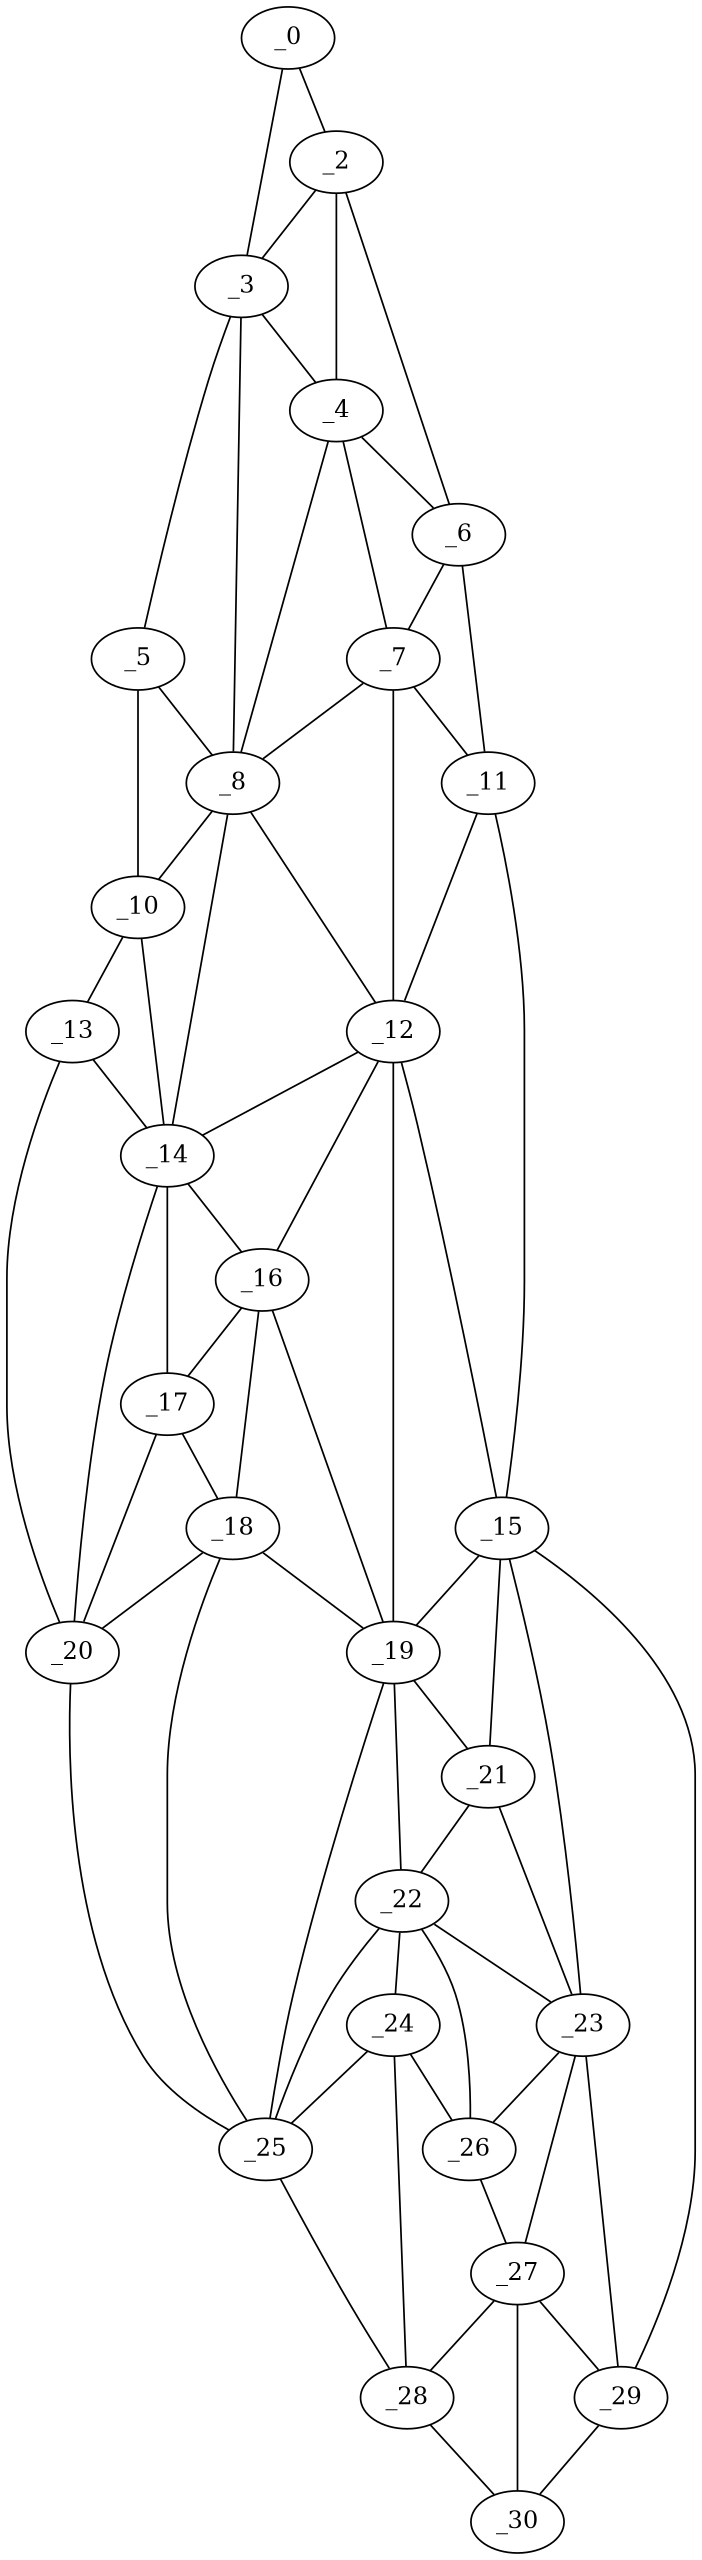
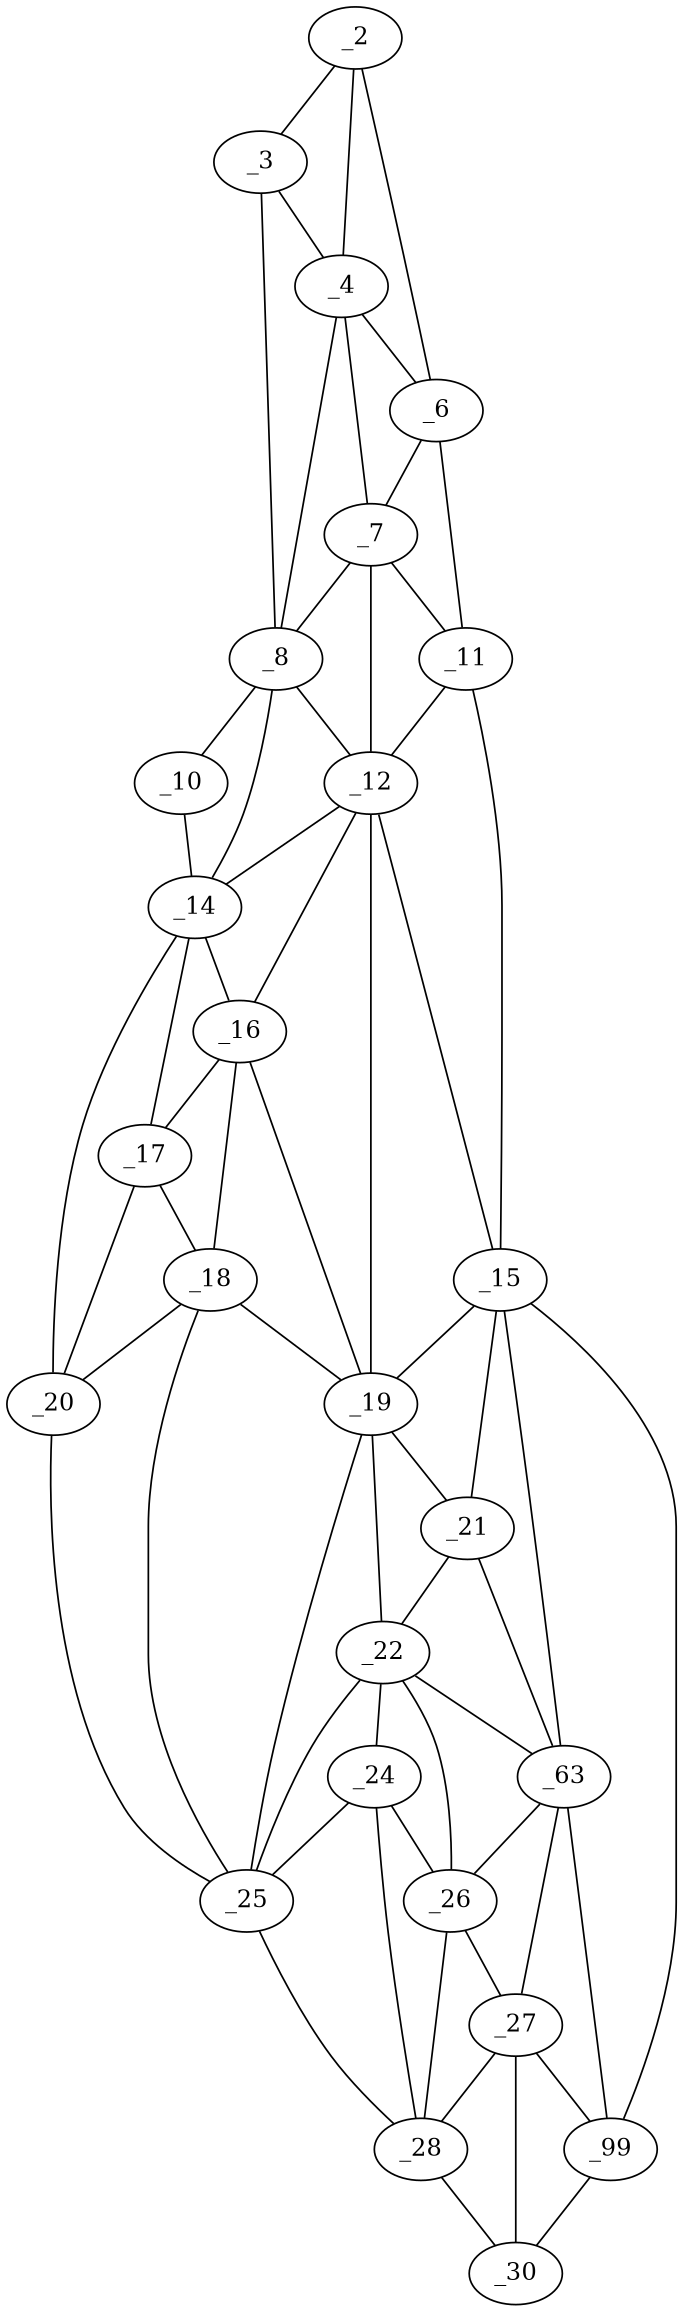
  graph {
    node [x=66 y=33]
    edge [valence=2]
-   _0 [x=5 y=76]
    _2 [x=7 y=66]
    _3 [x=19 y=90]
    _4 [x=34 y=51]
    _6 [x=48 y=35]
-   _5 [x=41 y=94]
    _8 [x=53 y=75]
    _7 [x=49 y=52]
    _11 [x=60]
    _10 [x=58 y=85]
    _12 [y=54]
    _14 [x=69 y=77]
    _15 [x=73]
-   _13 [y=93]
    _16 [x=77 y=60]
    _19 [x=83 y=54]
    _20 [x=84 y=82]
    _17 [x=78 y=69]
    _21 [x=89 y=40]
-   _23 [x=100 y=38]
-   _29 [x=124 y=40]
+   _23 [x=100 y=38 label=_63]
+   _29 [x=124 y=40 label=_99]
    _18 [x=82 y=69]
    _25 [x=109 y=65]
    _22 [x=98 y=48]
    _26 [x=112 y=50]
    _27 [x=118 y=43]
    _30 [x=125 y=48]
    _28 [x=122 y=55]
    _24 [x=109 y=56]
-   _0 -- _2 [valence=1]
-   _0 -- _3 [valence=1]
    _2 -- _3
    _2 -- _4 [valence=1]
    _2 -- _6 [valence=1]
    _3 -- _4
-   _3 -- _5 [valence=1]
    _3 -- _8
    _4 -- _6 [valence=1]
    _4 -- _8 [valence=1]
    _4 -- _7
    _6 -- _7
    _6 -- _11 [valence=1]
-   _5 -- _8
-   _5 -- _10
    _8 -- _10 [valence=1]
    _8 -- _12
    _8 -- _14
    _7 -- _8 [valence=1]
    _7 -- _11
    _7 -- _12
    _11 -- _12 [valence=1]
    _11 -- _15 [valence=1]
    _10 -- _14
-   _10 -- _13
    _12 -- _14 [valence=1]
    _12 -- _15
    _12 -- _16
    _12 -- _19 [valence=1]
    _14 -- _16
    _14 -- _20
    _14 -- _17
    _15 -- _19
    _15 -- _21 [valence=1]
    _15 -- _23
    _15 -- _29 [valence=1]
-   _13 -- _14
-   _13 -- _20 [valence=1]
    _16 -- _19 [valence=1]
    _16 -- _17
    _16 -- _18
    _19 -- _21
    _19 -- _25
    _19 -- _22
    _20 -- _25 [valence=1]
    _17 -- _20 [valence=1]
    _17 -- _18 [valence=1]
    _21 -- _23 [valence=1]
    _21 -- _22
    _23 -- _29
    _23 -- _26
    _23 -- _27
    _29 -- _30 [valence=1]
    _18 -- _19 [valence=1]
    _18 -- _20
    _18 -- _25 [valence=1]
    _25 -- _28 [valence=1]
    _22 -- _23 [valence=1]
    _22 -- _25
    _22 -- _26
    _22 -- _24 [valence=1]
    _26 -- _27 [valence=1]
+   _26 -- _28
    _27 -- _29
    _27 -- _30
    _27 -- _28
    _28 -- _30 [valence=1]
    _24 -- _25
    _24 -- _26
    _24 -- _28 [valence=1]
  }
